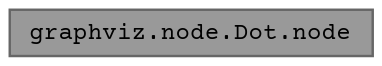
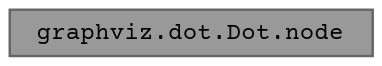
  digraph {
    rankdir=TB
    fontname="Courier Prime"
-   n1 [color=gray40 fillcolor=grey60 fontcolor=black fontname="Courier Prime" fontsize=10 height=0.2 label="graphviz.node.Dot.node" shape=box style=filled width=0.4]
+   n1 [color=gray40 fillcolor=grey60 fontcolor=black fontname="Courier Prime" fontsize=10 height=0.2 label="graphviz.dot.Dot.node" shape=box style=filled width=0.4]
  }
